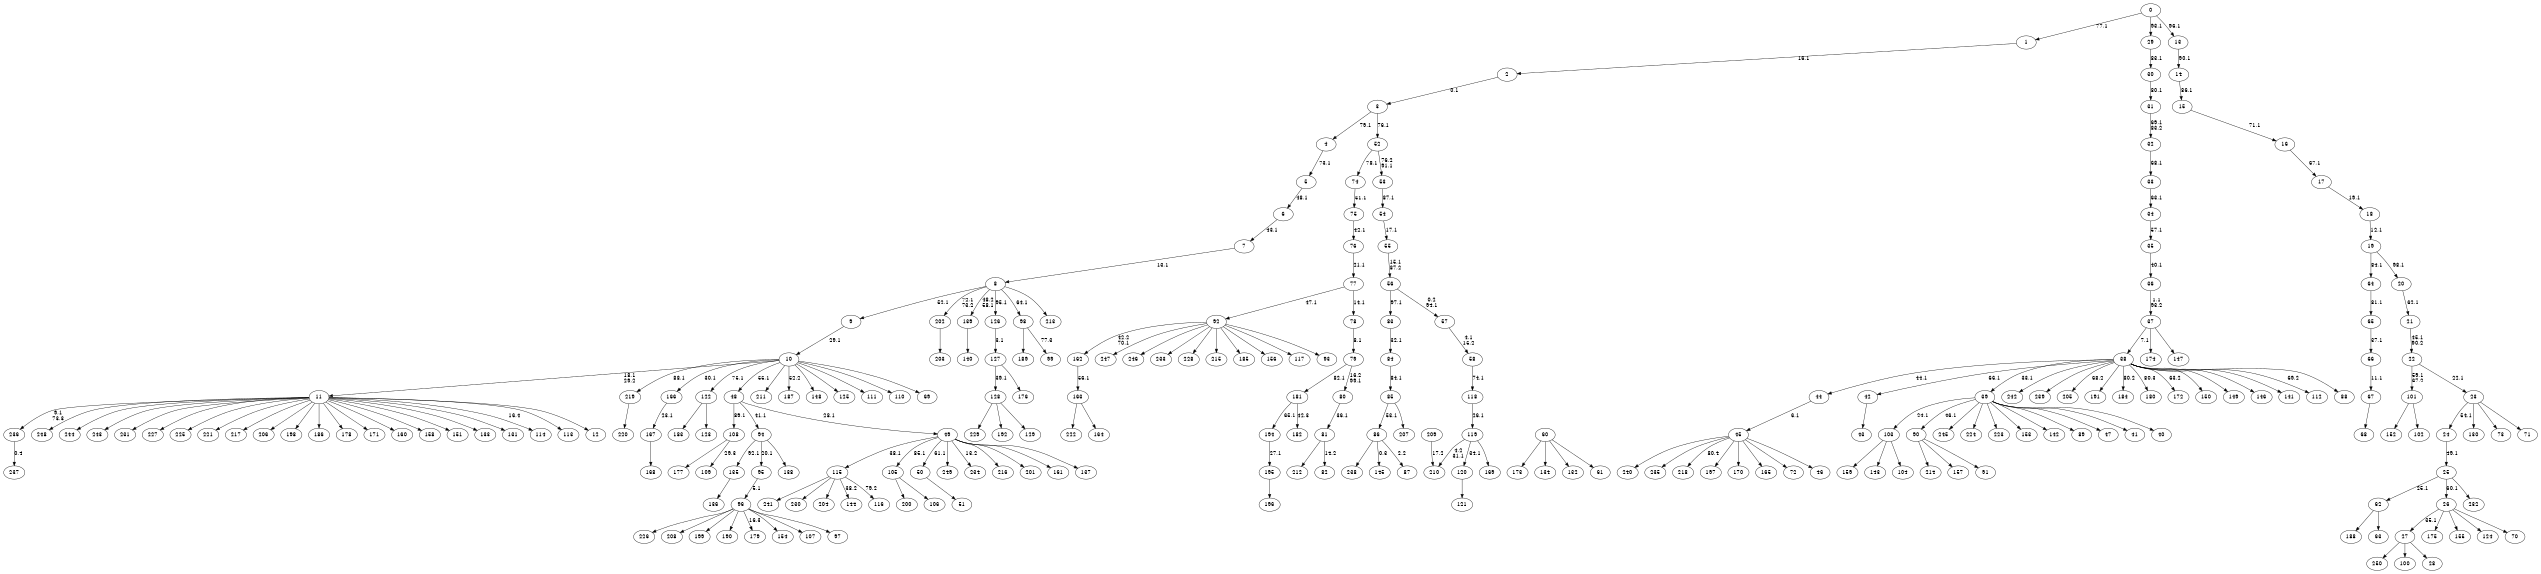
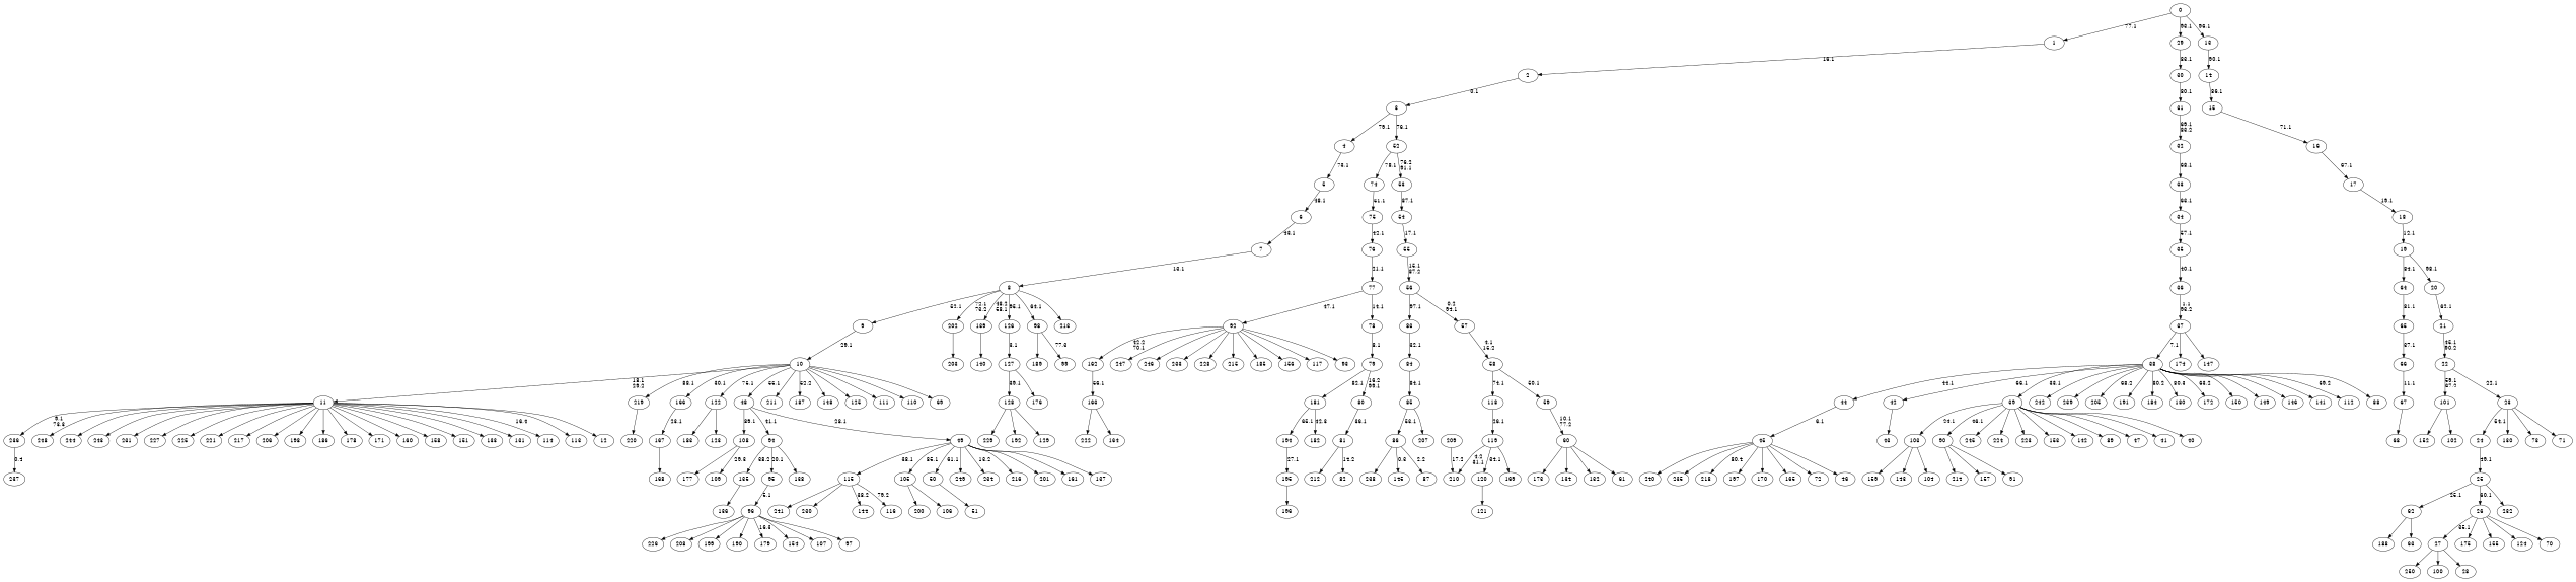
  digraph {
    236
    237
    219
    220
    209
    210
    202
    203
    195
    196
    194
    181
    182
    167
    168
    166
    163
    222
    164
    162
    139
    140
    135
    136
    128
    229
    192
    129
    127
    176
    126
    122
    183
    123
    120
    121
    119
    169
    118
    115
    241
    230
-   204
    144
    116
    108
    177
    109
    105
    200
    106
    103
    159
    143
    104
    101
    152
    102
    98
    189
    99
    96
    226
    208
    199
    190
    179
    154
    107
    97
    95
    94
    138
    92
    247
    246
    233
    228
    215
    185
    156
    117
    93
    90
    214
    157
    91
    86
    238
    145
    87
    85
    207
    84
    83
    81
    212
    82
    80
    79
    78
    77
    76
    75
    74
    67
    68
    66
    65
    64
    62
    188
    63
    60
    173
    134
    132
    61
+   59
    58
    57
    56
    55
    54
    53
    52
    50
    51
    49
    249
    234
    216
    201
    161
    137
    48
    45
    240
    235
    218
    197
    170
    165
    72
    46
    44
    42
    43
    39
    245
    224
    223
    153
    142
    89
    47
    41
    40
    38
    242
    239
    205
    191
    184
    180
    172
    150
    149
    146
    141
    112
    88
    37
    174
    147
    36
    35
    34
    33
    32
    31
    30
    29
    27
    250
    100
    28
    26
    175
    155
    124
    70
    25
    232
    24
    23
    130
    73
    71
    22
    21
    20
    19
    18
    17
    16
    15
    14
    13
    11
    248
    244
    243
    231
    227
    225
    221
    217
    206
    198
    186
    178
    171
    160
    158
    151
    133
    131
    114
    113
    12
    10
    211
    187
    148
    125
    111
    110
    69
    9
    8
    213
    7
    6
    5
    4
    3
    2
    1
    0
    236 -> 237 [label="0,4"]
    219 -> 220
    209 -> 210 [label="17,2"]
    202 -> 203
    195 -> 196
    194 -> 195 [label="27,1"]
    181 -> 194 [label="65,1"]
    181 -> 182 [label="42,3"]
    167 -> 168
    166 -> 167 [label="23,1"]
    163 -> 222
    163 -> 164
    162 -> 163 [label="56,1"]
    139 -> 140
    135 -> 136
    128 -> 229
    128 -> 192
    128 -> 129
    127 -> 128 [label="39,1"]
    127 -> 176
    126 -> 127 [label="3,1"]
    122 -> 183
    122 -> 123
    120 -> 121
    119 -> 210 [label="4,2\n31,1"]
    119 -> 120 [label="34,1"]
    119 -> 169
    118 -> 119 [label="26,1"]
    115 -> 241
    115 -> 230
-   115 -> 204
    115 -> 144 [label="38,2"]
    115 -> 116 [label="79,2"]
    108 -> 177
    108 -> 109 [label="29,3"]
    105 -> 200
    105 -> 106
    103 -> 159
    103 -> 143
    103 -> 104
    101 -> 152
    101 -> 102
    98 -> 189
    98 -> 99 [label="77,3"]
    96 -> 226
    96 -> 208
    96 -> 199
    96 -> 190
    96 -> 179 [label="16,3"]
    96 -> 154
    96 -> 107
    96 -> 97
    95 -> 96 [label="5,1"]
-   94 -> 135 [label="92,1"]
+   94 -> 135 [label="38,2"]
    94 -> 95 [label="20,1"]
    94 -> 138
    92 -> 162 [label="42,2\n70,1"]
    92 -> 247
    92 -> 246
    92 -> 233
    92 -> 228
    92 -> 215
    92 -> 185
    92 -> 156
    92 -> 117
    92 -> 93
    90 -> 214
    90 -> 157
    90 -> 91
    86 -> 238
    86 -> 145 [label="0,3"]
    86 -> 87 [label="2,2"]
    85 -> 86 [label="53,1"]
    85 -> 207
    84 -> 85 [label="84,1"]
    83 -> 84 [label="32,1"]
    81 -> 212
    81 -> 82 [label="14,2"]
    80 -> 81 [label="36,1"]
    79 -> 181 [label="82,1"]
    79 -> 80 [label="16,2\n99,1"]
    78 -> 79 [label="8,1"]
    77 -> 92 [label="47,1"]
    77 -> 78 [label="14,1"]
    76 -> 77 [label="21,1"]
    75 -> 76 [label="42,1"]
    74 -> 75 [label="51,1"]
    67 -> 68
    66 -> 67 [label="11,1"]
    65 -> 66 [label="37,1"]
    64 -> 65 [label="81,1"]
    62 -> 188
    62 -> 63
    60 -> 173
    60 -> 134
    60 -> 132
    60 -> 61
+   59 -> 60 [label="10,1\n77,2"]
    58 -> 118 [label="74,1"]
+   58 -> 59 [label="50,1"]
    57 -> 58 [label="4,1\n15,2"]
    56 -> 83 [label="97,1"]
    56 -> 57 [label="0,2\n94,1"]
    55 -> 56 [label="15,1\n87,2"]
    54 -> 55 [label="17,1"]
    53 -> 54 [label="87,1"]
    52 -> 74 [label="78,1"]
    52 -> 53 [label="76,2\n91,1"]
    50 -> 51
    49 -> 115 [label="38,1"]
    49 -> 105 [label="85,1"]
    49 -> 50 [label="61,1"]
    49 -> 249
    49 -> 234 [label="13,2"]
    49 -> 216
    49 -> 201
    49 -> 161
    49 -> 137
    48 -> 108 [label="89,1"]
    48 -> 94 [label="41,1"]
    48 -> 49 [label="28,1"]
    45 -> 240
    45 -> 235
    45 -> 218 [label="80,4"]
    45 -> 197
    45 -> 170
    45 -> 165
    45 -> 72
    45 -> 46
    44 -> 45 [label="6,1"]
    42 -> 43
    39 -> 103 [label="24,1"]
    39 -> 90 [label="46,1"]
    39 -> 245
    39 -> 224
    39 -> 223
    39 -> 153
    39 -> 142
    39 -> 89
    39 -> 47
    39 -> 41
    39 -> 40
    38 -> 44 [label="44,1"]
    38 -> 42 [label="66,1"]
    38 -> 39 [label="33,1"]
    38 -> 242
    38 -> 239
    38 -> 205 [label="68,2"]
    38 -> 191
    38 -> 184 [label="80,2"]
    38 -> 180 [label="80,3"]
    38 -> 172 [label="63,2"]
    38 -> 150
    38 -> 149
    38 -> 146
    38 -> 141
    38 -> 112 [label="69,2"]
    38 -> 88
    37 -> 38 [label="7,1"]
    37 -> 174
    37 -> 147
    36 -> 37 [label="1,1\n93,2"]
    35 -> 36 [label="40,1"]
    34 -> 35 [label="57,1"]
    33 -> 34 [label="63,1"]
    32 -> 33 [label="68,1"]
    31 -> 32 [label="69,1\n83,2"]
    30 -> 31 [label="80,1"]
    29 -> 30 [label="83,1"]
    27 -> 250
    27 -> 100
    27 -> 28
    26 -> 27 [label="35,1"]
    26 -> 175
    26 -> 155
    26 -> 124
    26 -> 70
    25 -> 62 [label="25,1"]
    25 -> 26 [label="60,1"]
    25 -> 232
    24 -> 25 [label="49,1"]
    23 -> 24 [label="54,1"]
    23 -> 130
    23 -> 73
    23 -> 71
    22 -> 101 [label="59,1\n67,2"]
    22 -> 23 [label="22,1"]
    21 -> 22 [label="45,1\n90,2"]
    20 -> 21 [label="62,1"]
    19 -> 64 [label="84,1"]
    19 -> 20 [label="98,1"]
    18 -> 19 [label="12,1"]
    17 -> 18 [label="19,1"]
    16 -> 17 [label="67,1"]
    15 -> 16 [label="71,1"]
    14 -> 15 [label="86,1"]
    13 -> 14 [label="90,1"]
    11 -> 236 [label="9,1\n73,3"]
    11 -> 248
    11 -> 244
    11 -> 243
    11 -> 231
    11 -> 227
    11 -> 225
    11 -> 221
    11 -> 217
    11 -> 206
    11 -> 198
    11 -> 186
    11 -> 178
    11 -> 171
    11 -> 160
    11 -> 158
    11 -> 151
    11 -> 133
    11 -> 131
    11 -> 114 [label="16,4"]
    11 -> 113
    11 -> 12
    10 -> 219 [label="88,1"]
    10 -> 166 [label="30,1"]
    10 -> 122 [label="75,1"]
    10 -> 48 [label="55,1"]
    10 -> 11 [label="18,1\n29,2"]
    10 -> 211
    10 -> 187 [label="52,2"]
    10 -> 148
    10 -> 125
    10 -> 111
    10 -> 110
    10 -> 69
    9 -> 10 [label="29,1"]
    8 -> 202 [label="72,1\n73,2"]
    8 -> 139 [label="48,2\n58,1"]
    8 -> 126 [label="95,1"]
    8 -> 98 [label="64,1"]
    8 -> 9 [label="52,1"]
    8 -> 213
    7 -> 8 [label="13,1"]
    6 -> 7 [label="43,1"]
    5 -> 6 [label="48,1"]
    4 -> 5 [label="73,1"]
    3 -> 52 [label="76,1"]
    3 -> 4 [label="79,1"]
    2 -> 3 [label="0,1"]
    1 -> 2 [label="16,1"]
    0 -> 29 [label="93,1"]
    0 -> 13 [label="96,1"]
    0 -> 1 [label="77,1"]
  }
